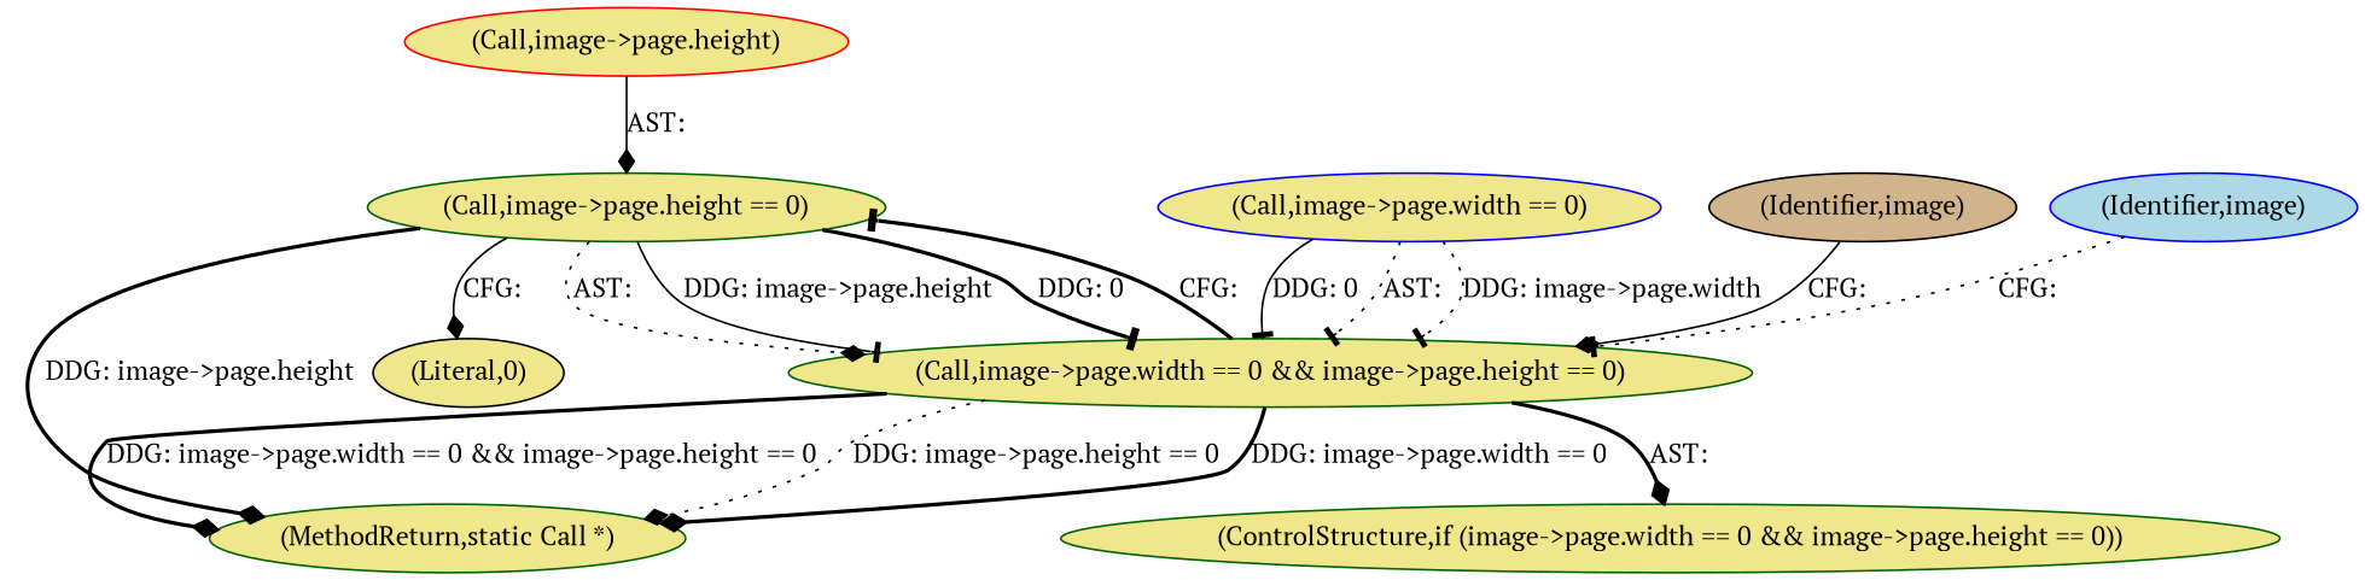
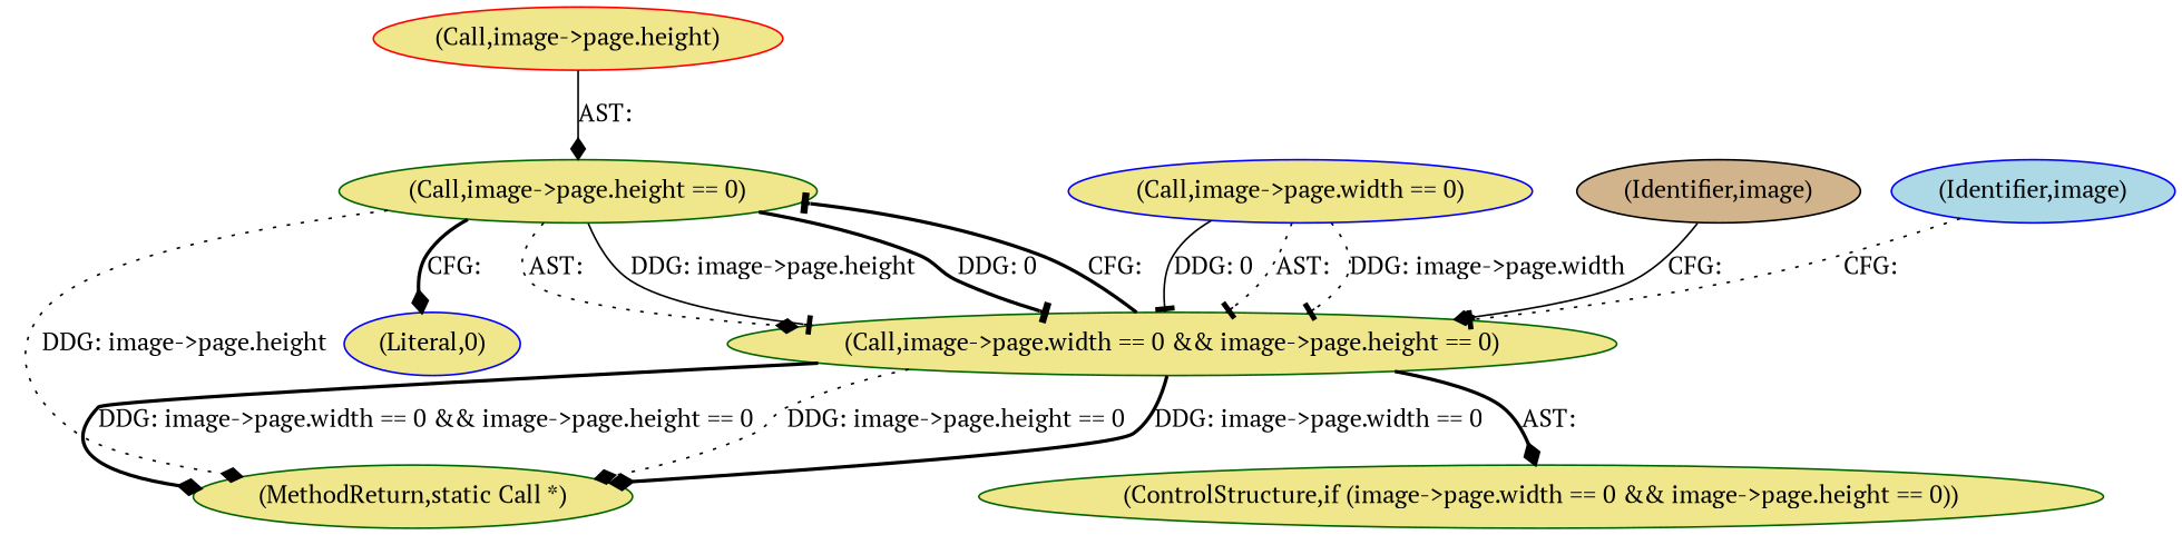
  digraph {
    fontname="PT Serif"
    node [color=darkgreen fillcolor=khaki fontname="PT Serif" style=filled]
    edge [arrowhead=diamond fontname="PT Serif" style=bold]
    n1 [label="(Call,image->page.height == 0)"]
    n2 [label="(Call,image->page.width == 0 && image->page.height == 0)"]
    n3 [label="(MethodReturn,static Call *)"]
-   n4 [color=black label="(Literal,0)"]
+   n4 [color=blue label="(Literal,0)"]
    n5 [label="(ControlStructure,if (image->page.width == 0 && image->page.height == 0))"]
    n6 [color=blue label="(Call,image->page.width == 0)"]
    n7 [color=black fillcolor=tan label="(Identifier,image)"]
    n8 [color=red label="(Call,image->page.height)"]
    n9 [color=blue fillcolor=lightblue label="(Identifier,image)"]
    n1 -> n2 [label="AST: " style=dotted]
    n1 -> n2 [arrowhead=tee label="DDG: image->page.height" style=solid]
    n1 -> n2 [arrowhead=tee label="DDG: 0"]
-   n1 -> n3 [label="DDG: image->page.height"]
-   n1 -> n4 [label="CFG: " style=solid]
+   n1 -> n3 [label="DDG: image->page.height" style=dotted]
+   n1 -> n4 [label="CFG: "]
    n2 -> n1 [arrowhead=tee label="CFG: "]
    n2 -> n3 [label="DDG: image->page.width == 0"]
    n2 -> n3 [label="DDG: image->page.width == 0 && image->page.height == 0"]
    n2 -> n3 [label="DDG: image->page.height == 0" style=dotted]
    n2 -> n5 [label="AST: "]
    n6 -> n2 [arrowhead=tee label="AST: " style=dotted]
    n6 -> n2 [arrowhead=tee label="DDG: image->page.width" style=dotted]
    n6 -> n2 [arrowhead=tee label="DDG: 0" style=solid]
    n7 -> n2 [label="CFG: " style=solid]
    n8 -> n1 [label="AST: " style=solid]
    n9 -> n2 [arrowhead=tee label="CFG: " style=dotted]
  }
